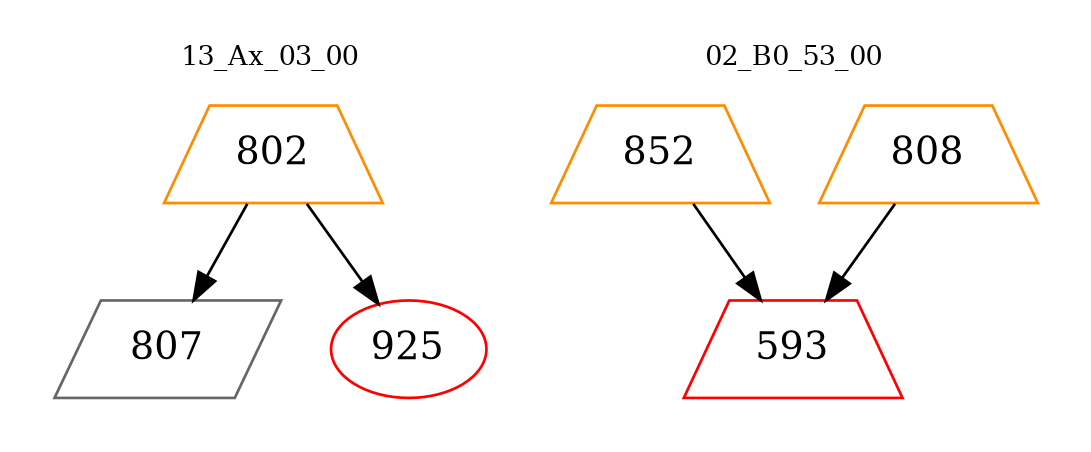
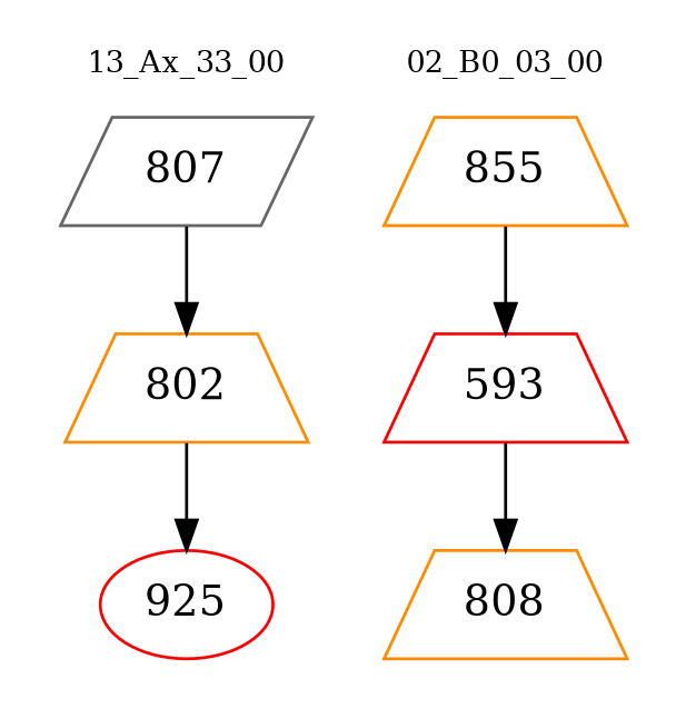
  digraph {
    node [color=darkorange shape=trapezium]
    edge [color=black]
    n1 [label=802]
    n2 [color=gray40 label=807 shape=parallelogram]
    n3 [color=red label=925 shape=ellipse]
    n4 [color=red label=593]
    n5 [label=808]
-   n6 [label=852]
+   n6 [label=855]
    subgraph cluster_1 {
      color=white
      fontsize=10
-     label="13_Ax_03_00"
+     label="13_Ax_33_00"
      n1
      n2
      n3
    }
    subgraph cluster_2 {
      color=white
      fontsize=10
-     label="02_B0_53_00"
+     label="02_B0_03_00"
      n4
      n5
      n6
    }
-   n1 -> n2
+   n2 -> n1
    n1 -> n3
-   n5 -> n4
+   n4 -> n5
    n6 -> n4
  }
